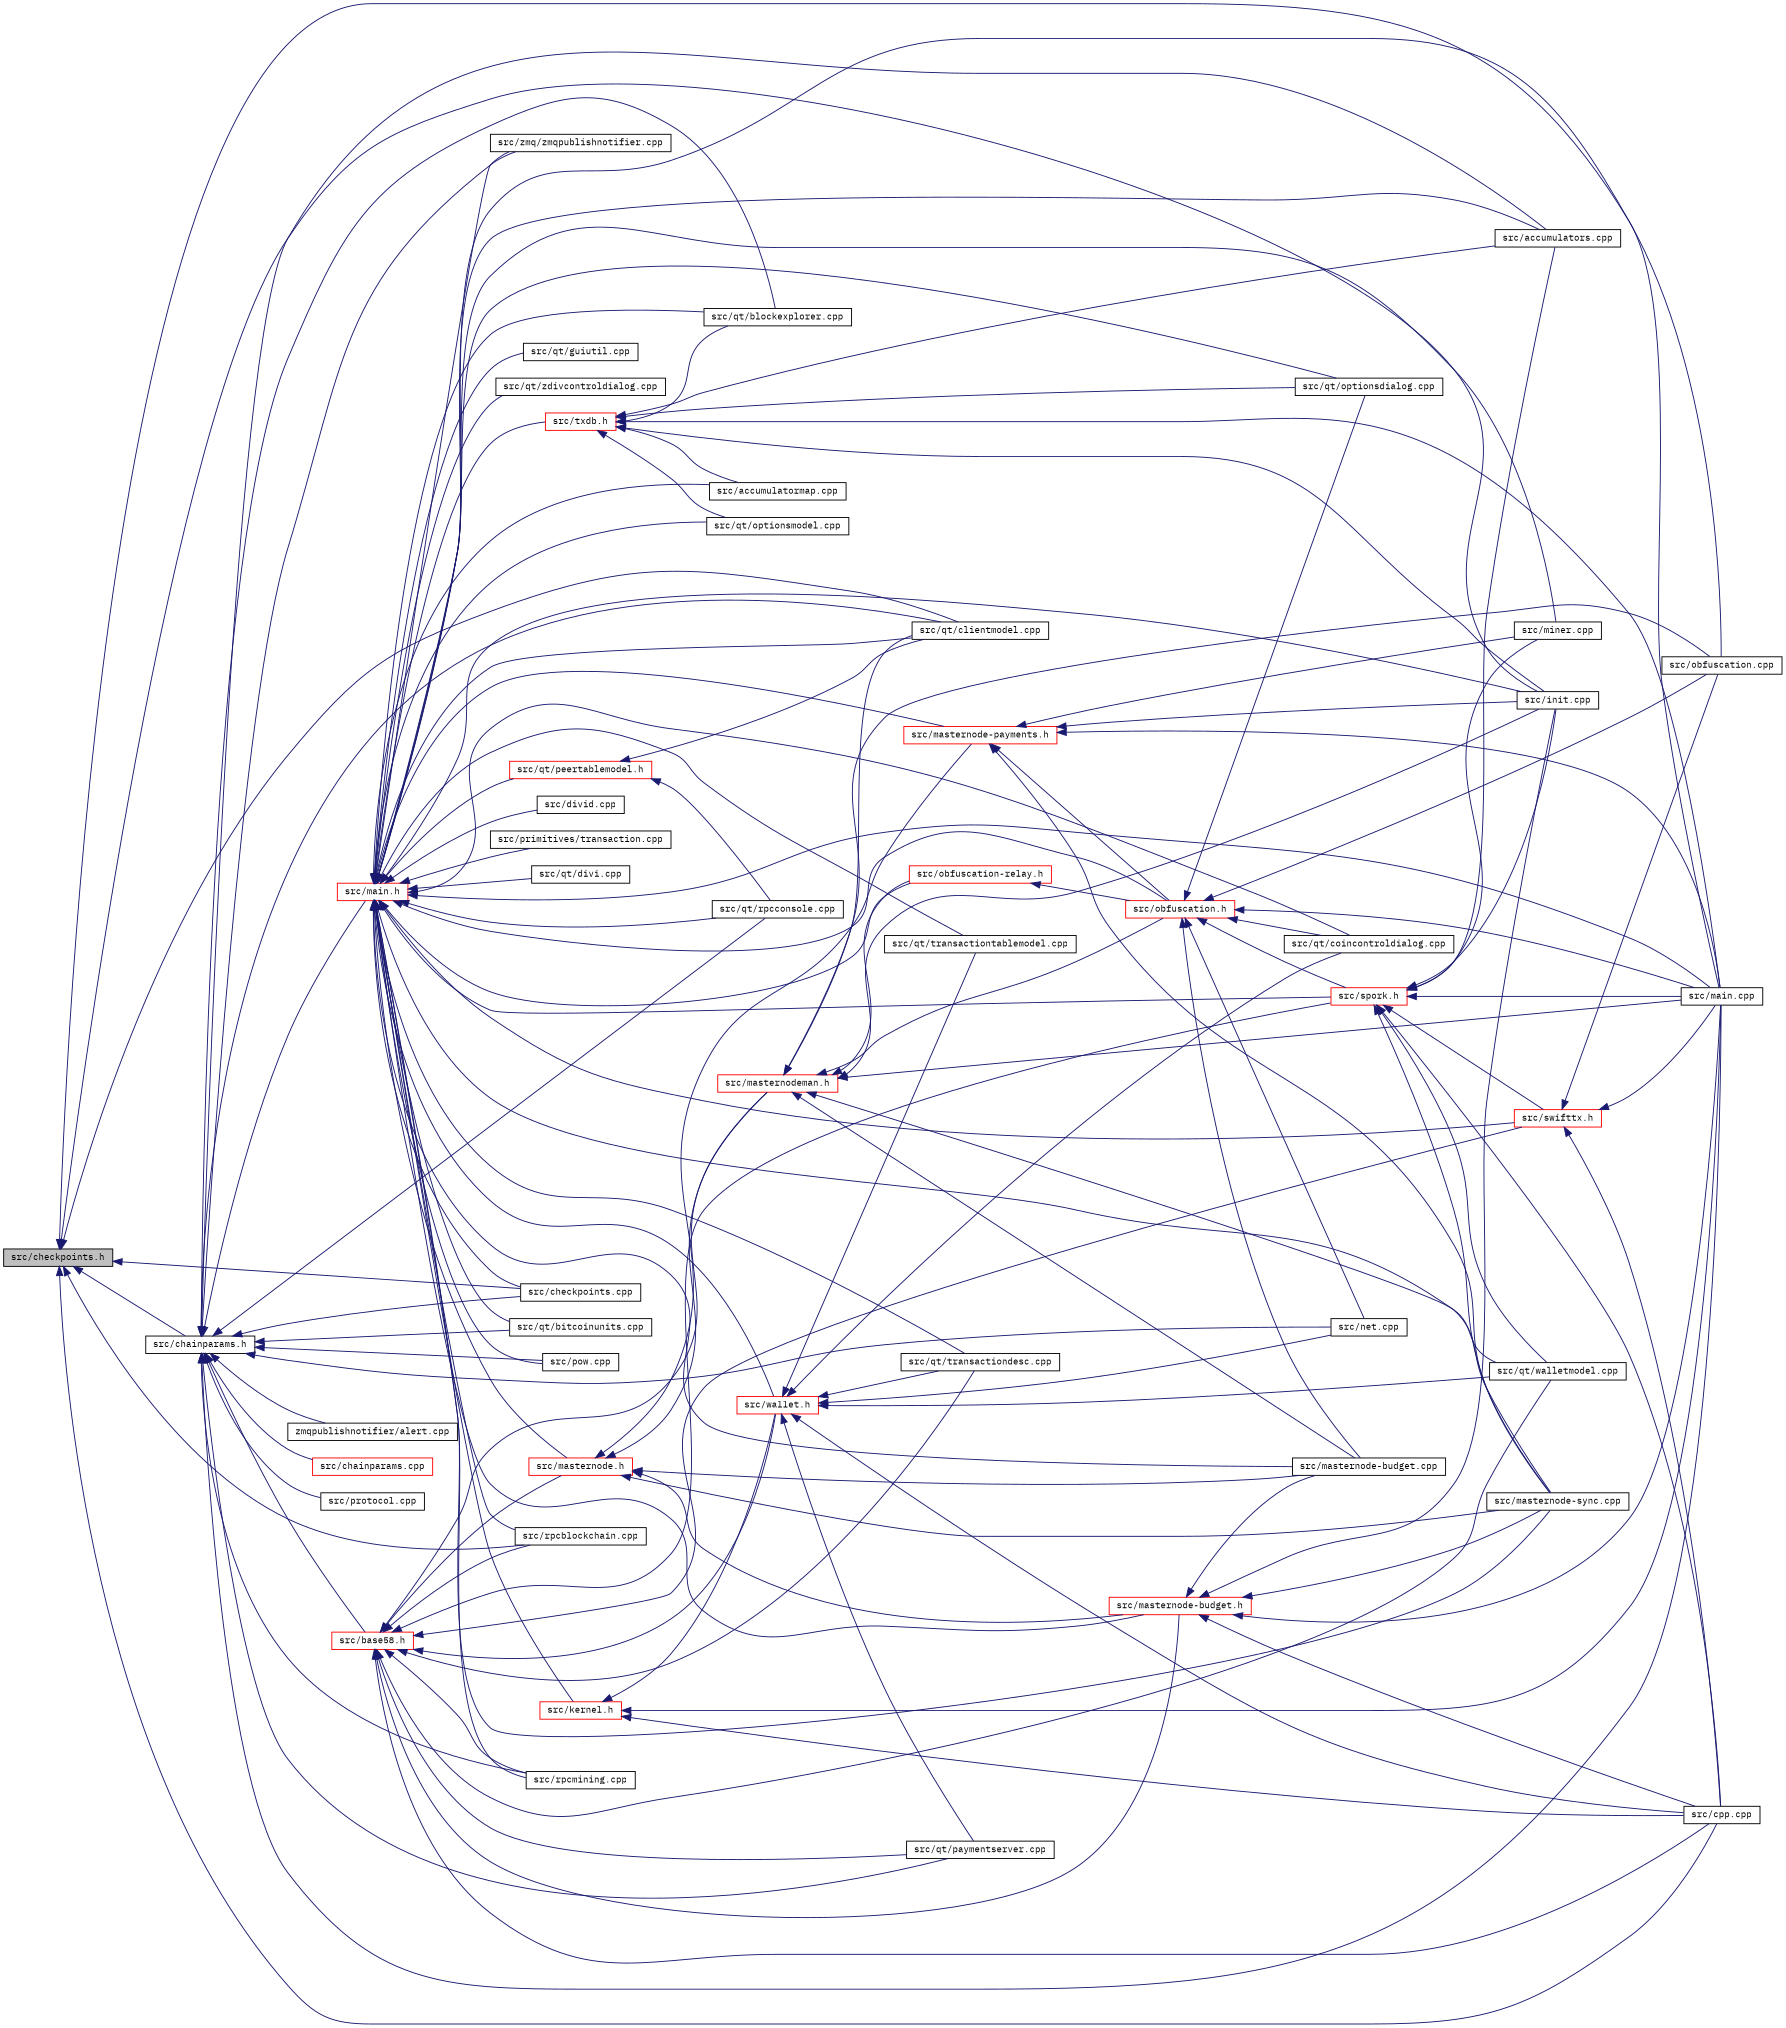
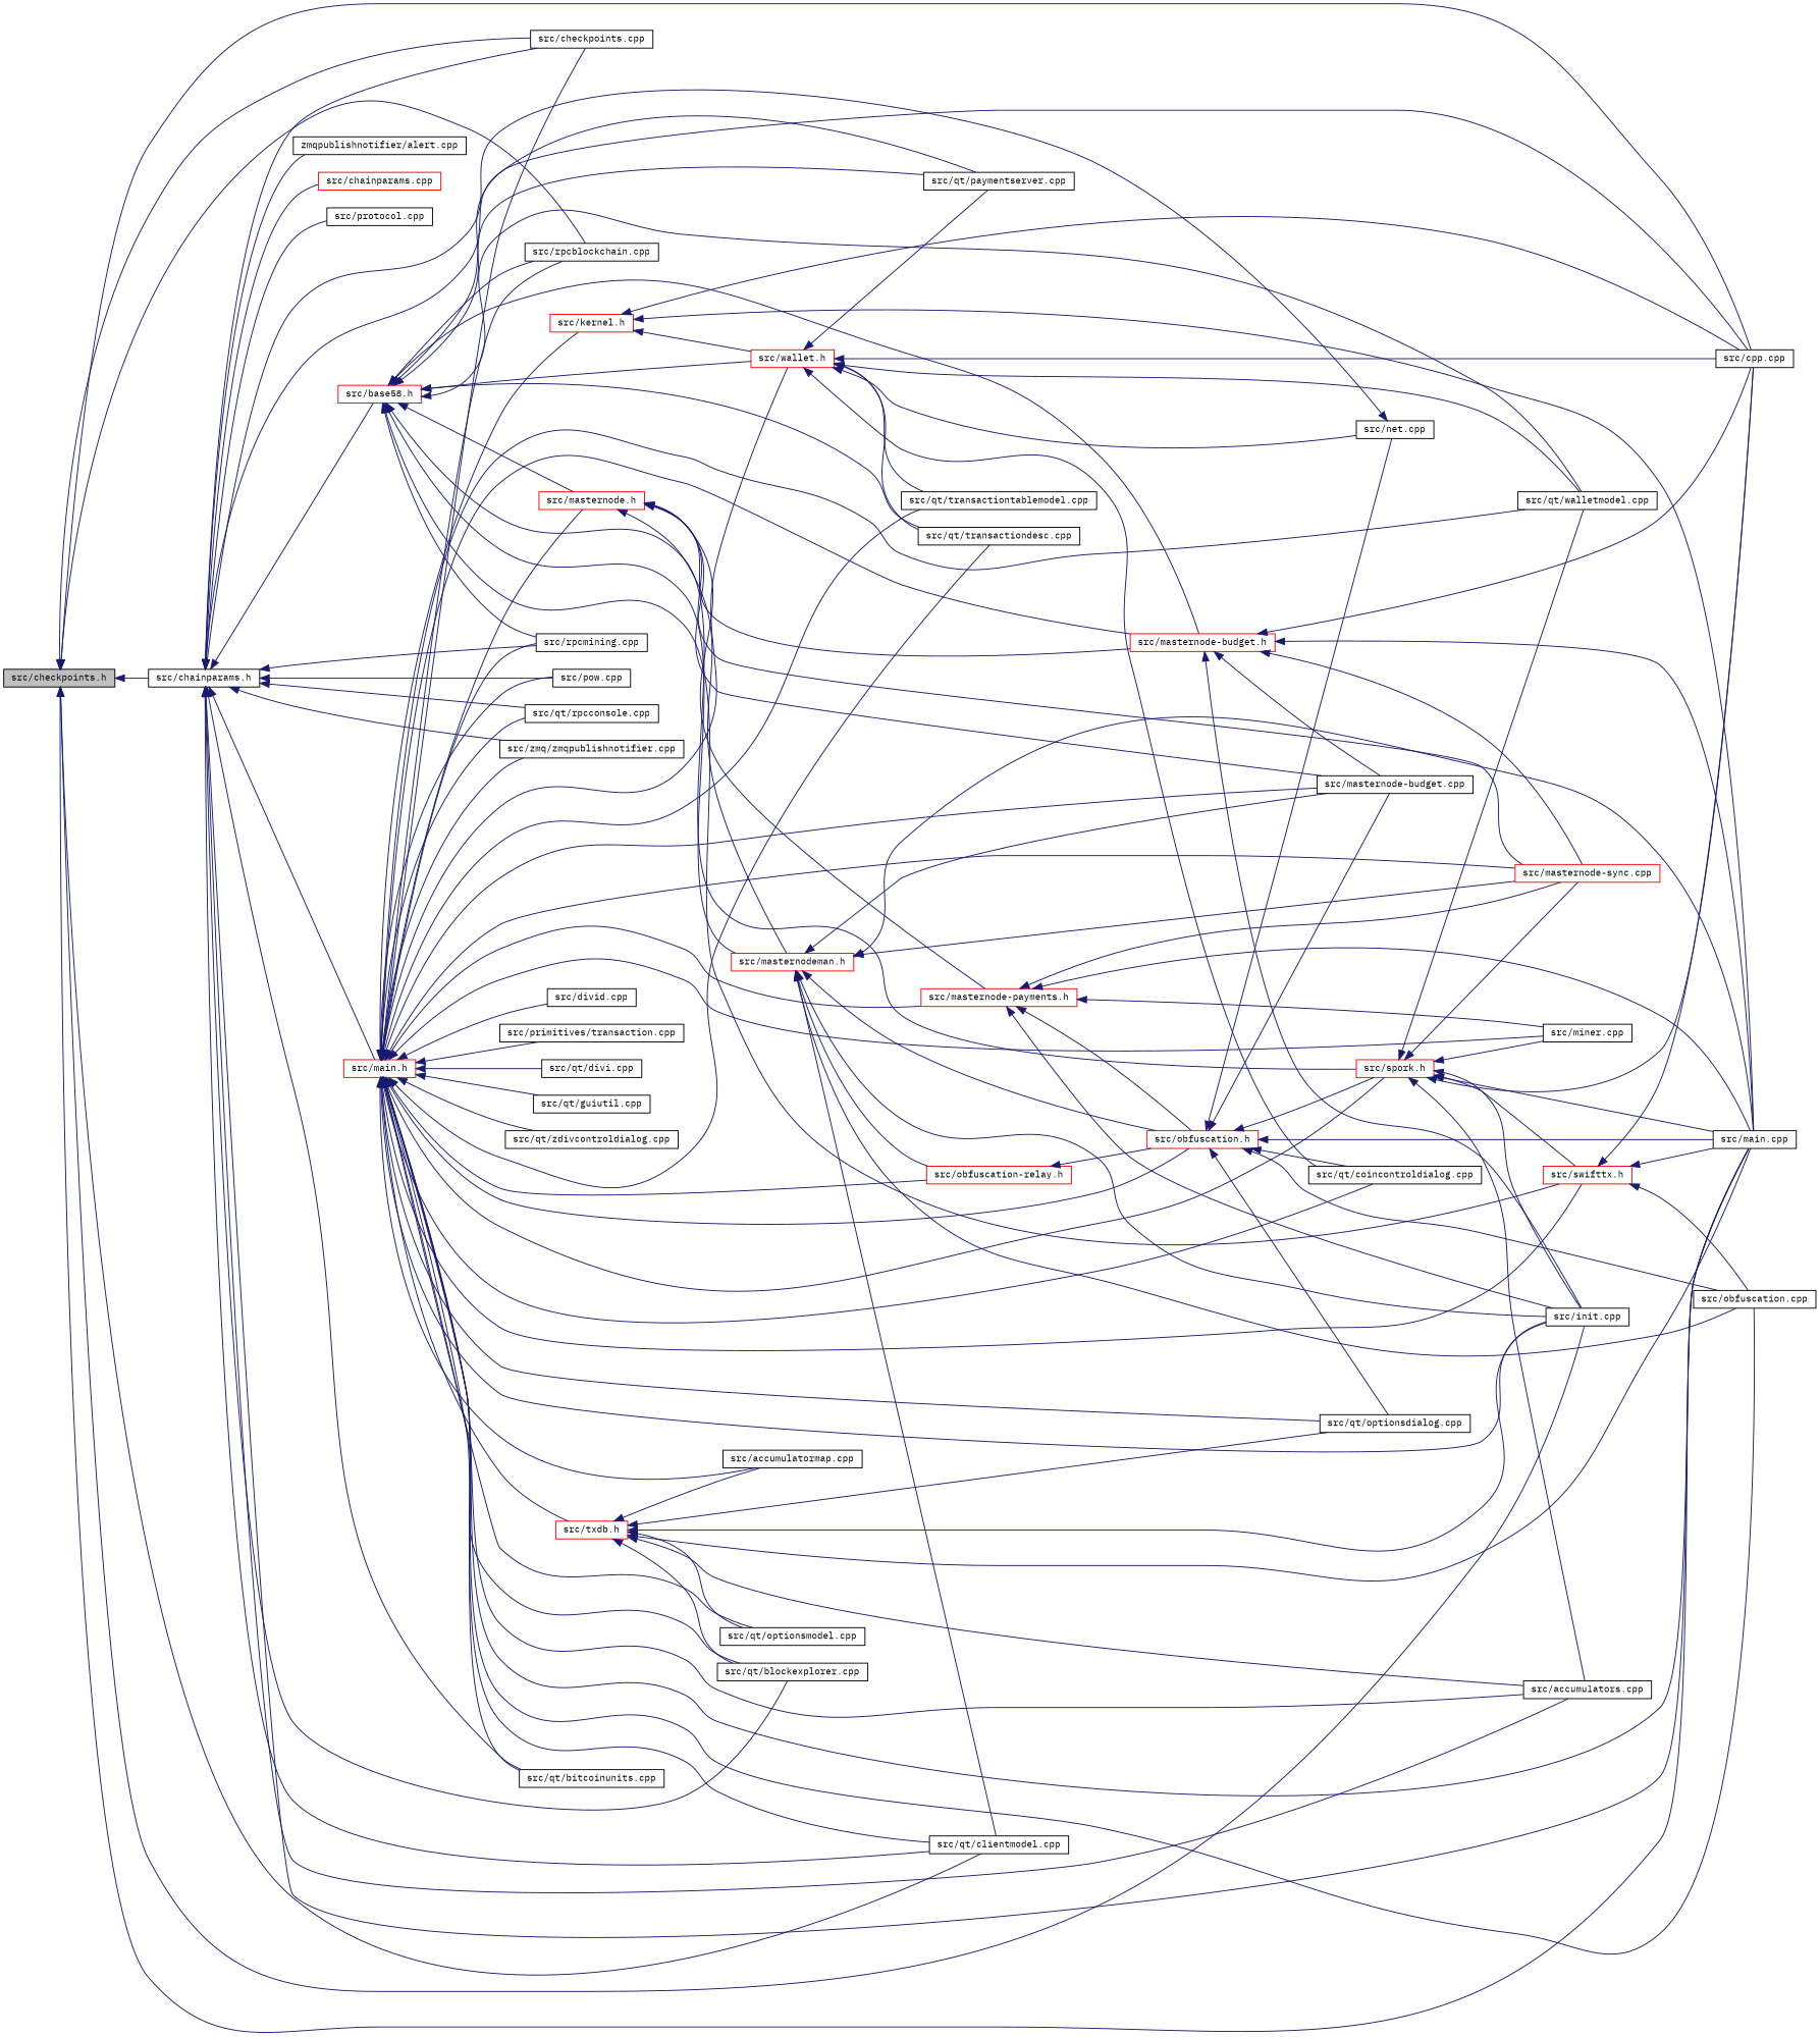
  digraph {
    fontname="IBM Plex Mono"
    rankdir=LR
    node [color=black fillcolor=white fontname="IBM Plex Mono" fontsize=10 shape=record style=filled]
    edge [color=midnightblue dir=back fontname="IBM Plex Mono" fontsize=10 labelfontname=Helvetica labelfontsize=10 style=solid]
    n1 [fillcolor=grey75 fontcolor=black height=0.2 label="src/checkpoints.h" width=0.4]
    n2 [height=0.2 label="src/chainparams.h" width=0.4]
    n3 [height=0.2 label="src/init.cpp" width=0.4]
    n4 [height=0.2 label="src/main.cpp" width=0.4]
    n5 [height=0.2 label="src/cpp.cpp" width=0.4]
    n6 [height=0.2 label="src/qt/clientmodel.cpp" width=0.4]
    n7 [height=0.2 label="src/checkpoints.cpp" width=0.4]
    n8 [height=0.2 label="src/rpcblockchain.cpp" width=0.4]
    n9 [color=red height=0.2 label="src/main.h" width=0.4]
    n10 [height=0.2 label="src/accumulators.cpp" width=0.4]
    n11 [height=0.2 label="src/qt/blockexplorer.cpp" width=0.4]
    n12 [height=0.2 label="src/net.cpp" width=0.4]
    n13 [height=0.2 label="src/qt/paymentserver.cpp" width=0.4]
    n14 [height=0.2 label="src/pow.cpp" width=0.4]
    n15 [height=0.2 label="src/qt/rpcconsole.cpp" width=0.4]
    n16 [height=0.2 label="src/rpcmining.cpp" width=0.4]
    n17 [height=0.2 label="src/zmq/zmqpublishnotifier.cpp" width=0.4]
    n18 [color=red height=0.2 label="src/base58.h" width=0.4]
    n19 [height=0.2 label="zmqpublishnotifier/alert.cpp" width=0.4]
    n20 [color=red height=0.2 label="src/chainparams.cpp" width=0.4]
    n21 [height=0.2 label="src/protocol.cpp" width=0.4]
    n22 [height=0.2 label="src/qt/bitcoinunits.cpp" width=0.4]
    n23 [height=0.2 label="src/accumulatormap.cpp" width=0.4]
    n24 [color=red height=0.2 label="src/txdb.h" width=0.4]
    n25 [height=0.2 label="src/qt/optionsdialog.cpp" width=0.4]
    n26 [height=0.2 label="src/qt/optionsmodel.cpp" width=0.4]
    n27 [color=red height=0.2 label="src/spork.h" width=0.4]
    n28 [color=red height=0.2 label="src/swifttx.h" width=0.4]
    n29 [height=0.2 label="src/obfuscation.cpp" width=0.4]
-   n30 [height=0.2 label="src/masternode-sync.cpp" width=0.4]
+   n30 [color=red height=0.2 label="src/masternode-sync.cpp" width=0.4]
    n31 [height=0.2 label="src/miner.cpp" width=0.4]
    n32 [height=0.2 label="src/qt/walletmodel.cpp" width=0.4]
    n33 [color=red height=0.2 label="src/obfuscation.h" width=0.4]
    n34 [height=0.2 label="src/masternode-budget.cpp" width=0.4]
    n35 [height=0.2 label="src/qt/coincontroldialog.cpp" width=0.4]
    n36 [color=red height=0.2 label="src/masternode-payments.h" width=0.4]
    n37 [color=red height=0.2 label="src/masternode.h" width=0.4]
    n38 [color=red height=0.2 label="src/obfuscation-relay.h" width=0.4]
    n39 [color=red height=0.2 label="src/masternode-budget.h" width=0.4]
    n40 [color=red height=0.2 label="src/kernel.h" width=0.4]
    n41 [color=red height=0.2 label="src/wallet.h" width=0.4]
    n42 [height=0.2 label="src/qt/transactiondesc.cpp" width=0.4]
    n43 [height=0.2 label="src/qt/transactiontablemodel.cpp" width=0.4]
    n44 [height=0.2 label="src/divid.cpp" width=0.4]
    n45 [height=0.2 label="src/primitives/transaction.cpp" width=0.4]
-   n46 [color=red height=0.2 label="src/qt/peertablemodel.h" width=0.4]
    n47 [height=0.2 label="src/qt/divi.cpp" width=0.4]
    n48 [height=0.2 label="src/qt/guiutil.cpp" width=0.4]
    n49 [height=0.2 label="src/qt/zdivcontroldialog.cpp" width=0.4]
    n50 [color=red height=0.2 label="src/masternodeman.h" width=0.4]
    n1 -> n2
    n1 -> n3
    n1 -> n4
    n1 -> n5
    n1 -> n6
    n1 -> n7
    n1 -> n8
    n2 -> n4
    n2 -> n6
    n2 -> n7
    n2 -> n9
    n2 -> n10
    n2 -> n11
-   n2 -> n12
+   n12 -> n2
    n2 -> n13
    n2 -> n14
    n2 -> n15
    n2 -> n16
    n2 -> n17
    n2 -> n18
    n2 -> n19
    n2 -> n20
    n2 -> n21
    n2 -> n22
    n9 -> n3
    n9 -> n4
    n9 -> n6
    n9 -> n7
    n9 -> n8
    n9 -> n10
    n9 -> n11
    n9 -> n14
    n9 -> n15
    n9 -> n16
    n9 -> n17
    n9 -> n22
    n9 -> n23
    n9 -> n24
    n9 -> n25
    n9 -> n26
    n9 -> n27
    n9 -> n28
    n9 -> n29
    n9 -> n30
    n9 -> n31
    n9 -> n32
    n9 -> n33
    n9 -> n34
    n9 -> n35
    n9 -> n36
    n9 -> n37
    n9 -> n38
    n9 -> n39
    n9 -> n40
    n9 -> n41
    n9 -> n42
    n9 -> n43
    n9 -> n44
    n9 -> n45
-   n9 -> n46
    n9 -> n47
    n9 -> n48
    n9 -> n49
    n18 -> n5
    n18 -> n8
    n18 -> n13
    n18 -> n16
    n18 -> n27
    n18 -> n28
    n18 -> n32
    n18 -> n37
    n18 -> n39
    n18 -> n41
    n18 -> n42
    n18 -> n50
    n24 -> n3
    n24 -> n4
    n24 -> n10
    n24 -> n11
    n24 -> n23
    n24 -> n25
    n24 -> n26
    n27 -> n3
    n27 -> n4
    n27 -> n5
    n27 -> n10
    n27 -> n28
    n27 -> n30
    n27 -> n31
    n27 -> n32
    n28 -> n4
    n28 -> n5
    n28 -> n29
    n33 -> n4
    n33 -> n12
    n33 -> n25
    n33 -> n27
    n33 -> n29
    n33 -> n34
    n33 -> n35
    n36 -> n3
    n36 -> n4
    n36 -> n30
    n36 -> n31
    n36 -> n33
    n37 -> n30
    n37 -> n34
    n37 -> n36
    n37 -> n39
    n37 -> n50
    n38 -> n33
    n39 -> n3
    n39 -> n4
    n39 -> n5
    n39 -> n30
    n39 -> n34
    n40 -> n4
    n40 -> n5
    n40 -> n41
    n41 -> n5
    n41 -> n12
    n41 -> n13
    n41 -> n32
    n41 -> n35
    n41 -> n42
    n41 -> n43
-   n46 -> n6
-   n46 -> n15
    n50 -> n3
    n50 -> n4
    n50 -> n6
    n50 -> n29
    n50 -> n30
    n50 -> n33
    n50 -> n34
    n50 -> n38
  }
